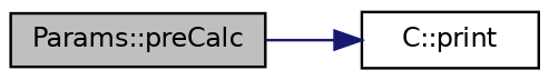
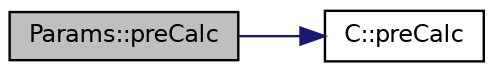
  digraph {
    rankdir=LR
    node [color=black fontname=Helvetica fontsize=10 shape=record style=filled]
    n1 [fillcolor=grey75 fontcolor=black height=0.2 label="Params::preCalc" width=0.4]
-   n2 [fillcolor=white height=0.2 label="C::print" width=0.4]
+   n2 [fillcolor=white height=0.2 label="C::preCalc" width=0.4]
    n1 -> n2 [color=midnightblue fontname=Helvetica fontsize=10 labelfontname=Helvetica labelfontsize=10 style=solid]
  }
